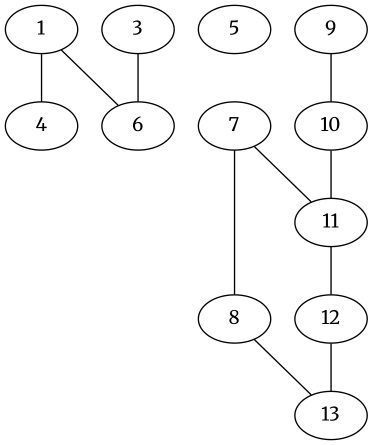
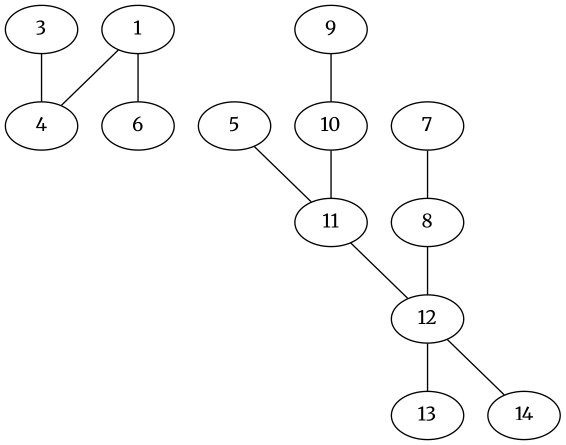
  strict graph {
    fontname=Merriweather
    node [fontname=Merriweather]
    edge [fontname=Merriweather weight=8]
    1
    4
    6
    3
    5
    7
    8
    11
    13
    12
    9
    10
+   14
    1 -- 4
    1 -- 6 [weight=7]
-   3 -- 6 [weight=4]
+   3 -- 4 [weight=4]
    7 -- 8 [weight=2]
-   7 -- 11 [weight=1]
-   8 -- 13
+   5 -- 11 [weight=1]
+   8 -- 12
    11 -- 12 [weight=1]
    12 -- 13 [weight=10]
+   12 -- 14 [weight=5]
    9 -- 10 [weight=10]
    10 -- 11 [weight=4]
  }
